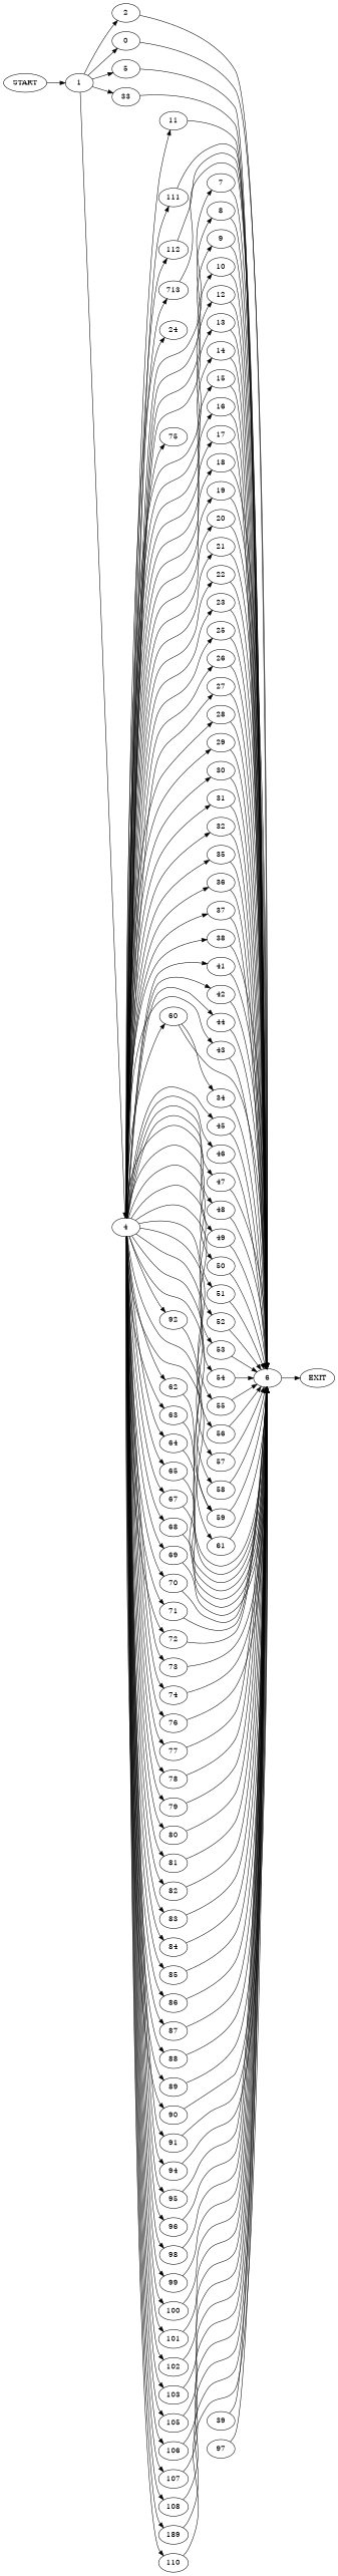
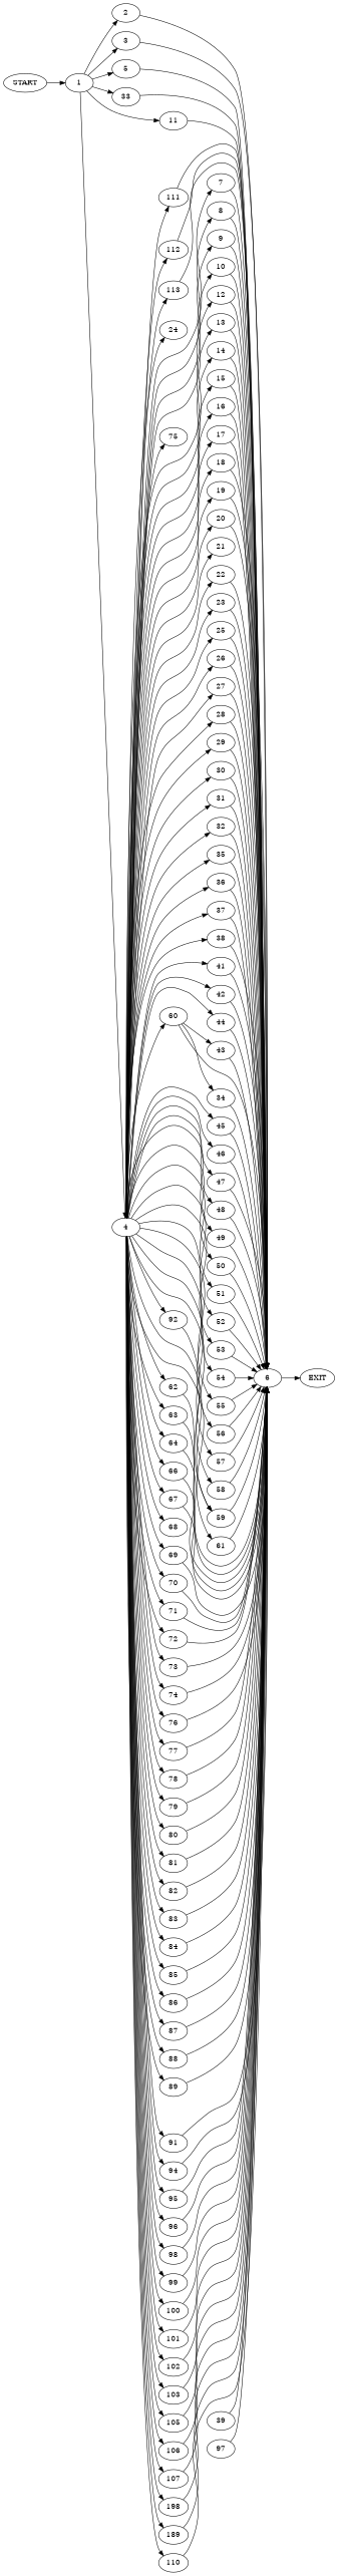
  digraph {
    rankdir=LR
    n1 [label=START]
    1
    2
-   3 [label=0]
+   3
    4
    5
    33
    n8 [label=EXIT]
    6
    7
    8
    9
    10
    11
    12
    13
    14
    15
    16
    17
    18
    19
    20
    21
    22
    23
    24
    25
    26
    27
    28
    29
    30
    31
    32
    35
    36
    37
    38
    41
    42
    43
    44
    45
    46
    47
    48
    49
    50
    51
    52
    53
    54
    55
    56
    57
    58
    59
    60
    61
    62
    63
    64
-   66 [label=65]
+   66
    67
    68
    69
    70
    71
    72
    73
    74
    75
    76
    77
    78
    79
    80
    81
    82
    83
    84
    85
    86
    87
    88
    89
-   90
    91
    92
    94
    95
    96
    98
    99
    100
    101
    102
    103
    105
    106
    107
-   108
+   108 [label=198]
    n104 [label=189]
    110
    111
    112
-   113 [label=713]
+   113
    34
    39
    97
    n1 -> 1
    1 -> 2
    1 -> 3
    1 -> 4
    1 -> 5
    1 -> 33
    2 -> 6
    3 -> 6
    4 -> 7
    4 -> 8
    4 -> 9
    4 -> 10
-   4 -> 11
+   1 -> 11
    4 -> 12
    4 -> 13
    4 -> 14
    4 -> 15
    4 -> 16
    4 -> 17
    4 -> 18
    4 -> 19
    4 -> 20
    4 -> 21
    4 -> 22
    4 -> 23
    4 -> 24
    4 -> 25
    4 -> 26
    4 -> 27
    4 -> 28
    4 -> 29
    4 -> 30
    4 -> 31
    4 -> 32
    4 -> 35
    4 -> 36
    4 -> 37
    4 -> 38
    4 -> 41
    4 -> 42
-   4 -> 43
+   60 -> 43
    4 -> 44
    4 -> 45
    4 -> 46
    4 -> 47
    4 -> 48
    4 -> 49
    4 -> 50
    4 -> 51
    4 -> 52
    4 -> 53
    4 -> 54
    4 -> 55
    4 -> 56
    4 -> 57
    4 -> 58
    4 -> 59
    4 -> 60
    4 -> 61
    4 -> 62
    4 -> 63
    4 -> 64
    4 -> 66
    4 -> 67
    4 -> 68
    4 -> 69
    4 -> 70
    4 -> 71
    4 -> 72
    4 -> 73
    4 -> 74
    4 -> 75
    4 -> 76
    4 -> 77
    4 -> 78
    4 -> 79
    4 -> 80
    4 -> 81
    4 -> 82
    4 -> 83
    4 -> 84
    4 -> 85
    4 -> 86
    4 -> 87
    4 -> 88
    4 -> 89
-   4 -> 90
    4 -> 91
    4 -> 92
    4 -> 94
    4 -> 95
    4 -> 96
    4 -> 98
    4 -> 99
    4 -> 100
    4 -> 101
    4 -> 102
    4 -> 103
    4 -> 105
    4 -> 106
    4 -> 107
    4 -> 108
    4 -> n104
    4 -> 110
    4 -> 111
    4 -> 112
    4 -> 113
    5 -> 6
    33 -> 6
    6 -> n8
    7 -> 6
    8 -> 6
    9 -> 6
    10 -> 6
    11 -> 6
    12 -> 6
    13 -> 6
    14 -> 6
    15 -> 6
    16 -> 6
    17 -> 6
    18 -> 6
    19 -> 6
    20 -> 6
-   21 -> 6
    22 -> 6
    23 -> 6
    25 -> 6
    26 -> 6
    27 -> 6
    28 -> 6
    29 -> 6
    30 -> 6
    31 -> 6
    32 -> 6
    35 -> 6
    36 -> 6
    37 -> 6
    38 -> 6
    41 -> 6
    42 -> 6
    43 -> 6
    44 -> 6
    45 -> 6
    46 -> 6
    47 -> 6
    48 -> 6
    49 -> 6
    50 -> 6
    51 -> 6
    52 -> 6
    53 -> 6
    54 -> 6
    55 -> 6
    56 -> 6
    57 -> 6
    58 -> 6
    59 -> 6
    60 -> 6
    60 -> 34
    61 -> 6
    62 -> 6
    63 -> 6
    64 -> 6
    66 -> 6
    67 -> 6
-   68 -> 6
    69 -> 6
    70 -> 6
    71 -> 6
    72 -> 6
    73 -> 6
    74 -> 6
    76 -> 6
    77 -> 6
    78 -> 6
    79 -> 6
    80 -> 6
    81 -> 6
    82 -> 6
    83 -> 6
    84 -> 6
    85 -> 6
    86 -> 6
    87 -> 6
    88 -> 6
    89 -> 6
-   90 -> 6
    91 -> 6
    92 -> 59
    94 -> 6
    95 -> 6
    96 -> 6
    98 -> 6
    99 -> 6
    100 -> 6
    101 -> 6
    102 -> 6
    103 -> 6
    105 -> 6
    106 -> 6
    107 -> 6
    108 -> 6
    n104 -> 6
    110 -> 6
    111 -> 6
    112 -> 6
    113 -> 6
    34 -> 6
    39 -> 6
    97 -> 6
  }
